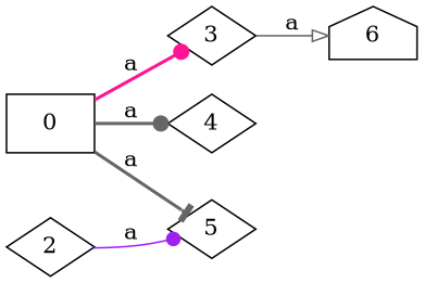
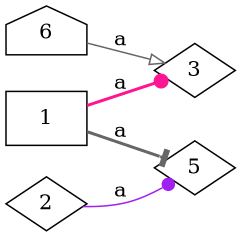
  strict digraph {
    rankdir=LR
    node [shape=diamond]
    edge [arrowhead=dot color=gray40 style=bold]
    6 [shape=house]
    3
-   1 [shape=box label=0]
-   4
+   1 [shape=box]
    5
    2
-   3 -> 6 [arrowhead=onormal label=a style=solid]
+   6 -> 3 [arrowhead=onormal label=a style=solid]
    1 -> 3 [color=deeppink label=a]
-   1 -> 4 [label=a]
    1 -> 5 [arrowhead=tee label=a]
    2 -> 5 [color=purple label=a style=solid]
  }
